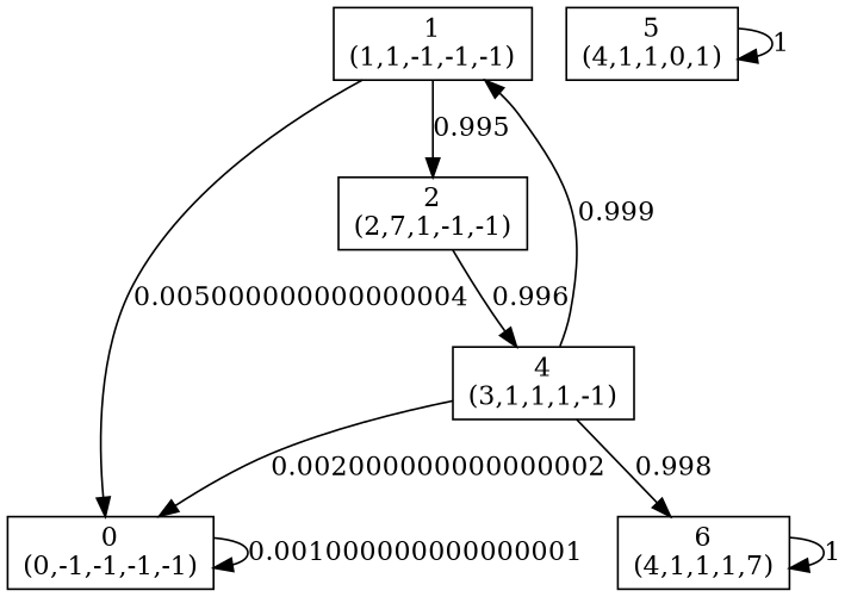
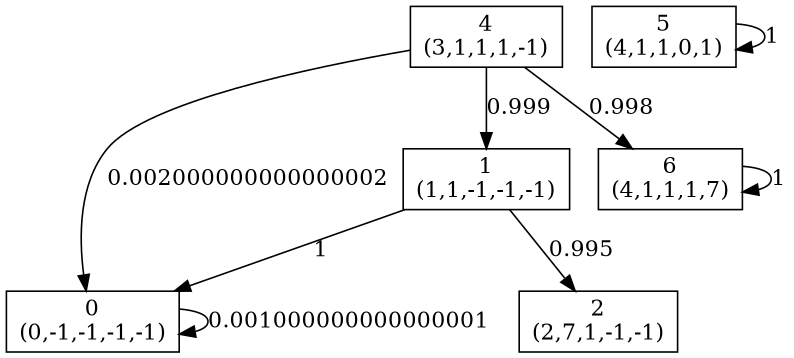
  digraph {
    node [shape=box]
    n1 [label="0\n(0,-1,-1,-1,-1)"]
    n2 [label="1\n(1,1,-1,-1,-1)"]
    n3 [label="2\n(2,7,1,-1,-1)"]
    n4 [label="4\n(3,1,1,1,-1)"]
    n5 [label="6\n(4,1,1,1,7)"]
    n6 [label="5\n(4,1,1,0,1)"]
    n1 -> n1 [label=0.001000000000000001]
-   n2 -> n1 [label=0.005000000000000004]
+   n2 -> n1 [label=1]
    n2 -> n3 [label=0.995]
-   n3 -> n4 [label=0.996]
    n4 -> n1 [label=0.002000000000000002]
    n4 -> n2 [label=0.999]
    n4 -> n5 [label=0.998]
    n5 -> n5 [label=1]
    n6 -> n6 [label=1]
  }
